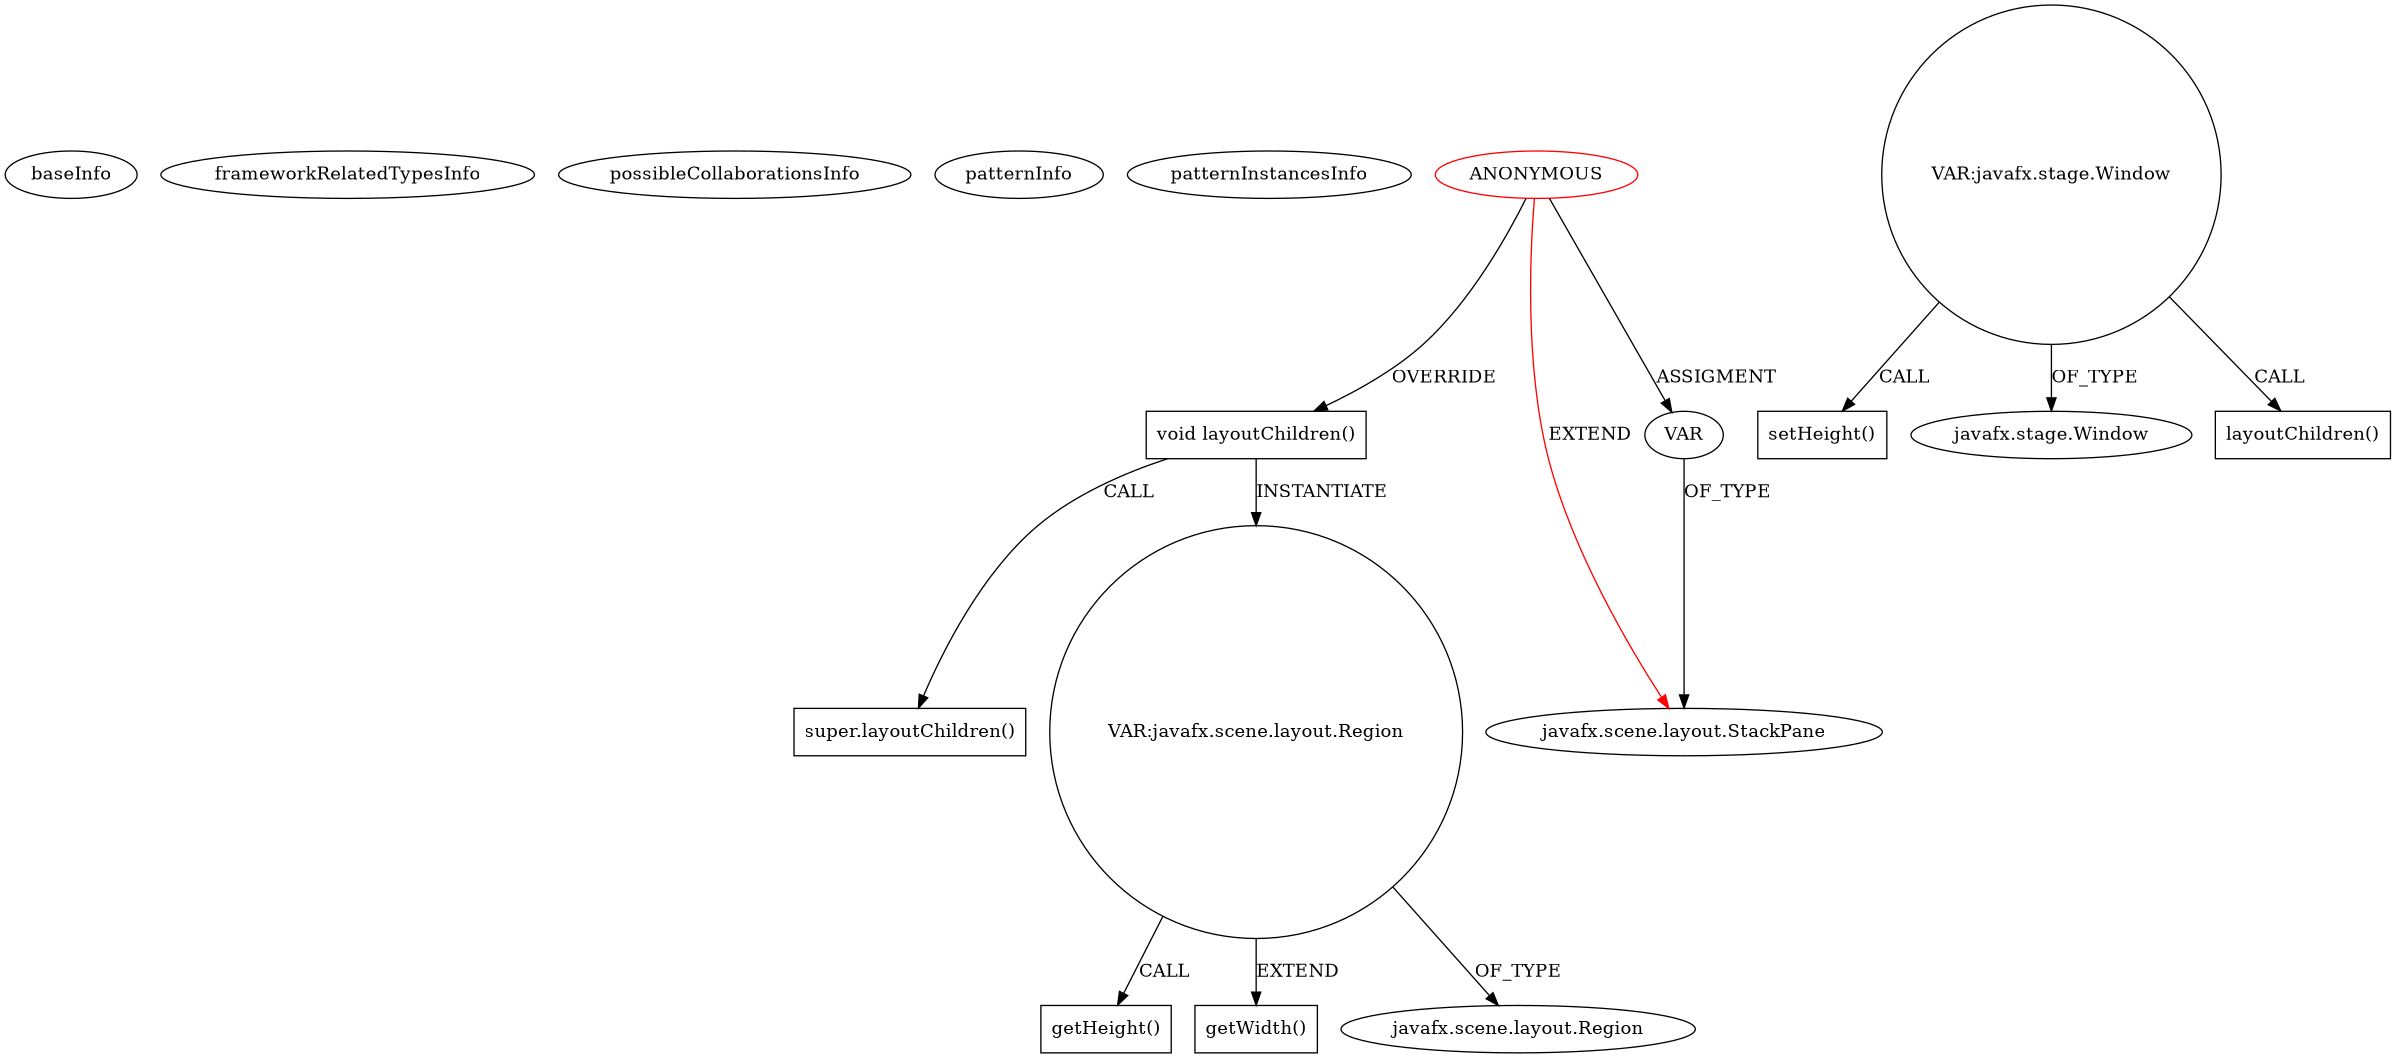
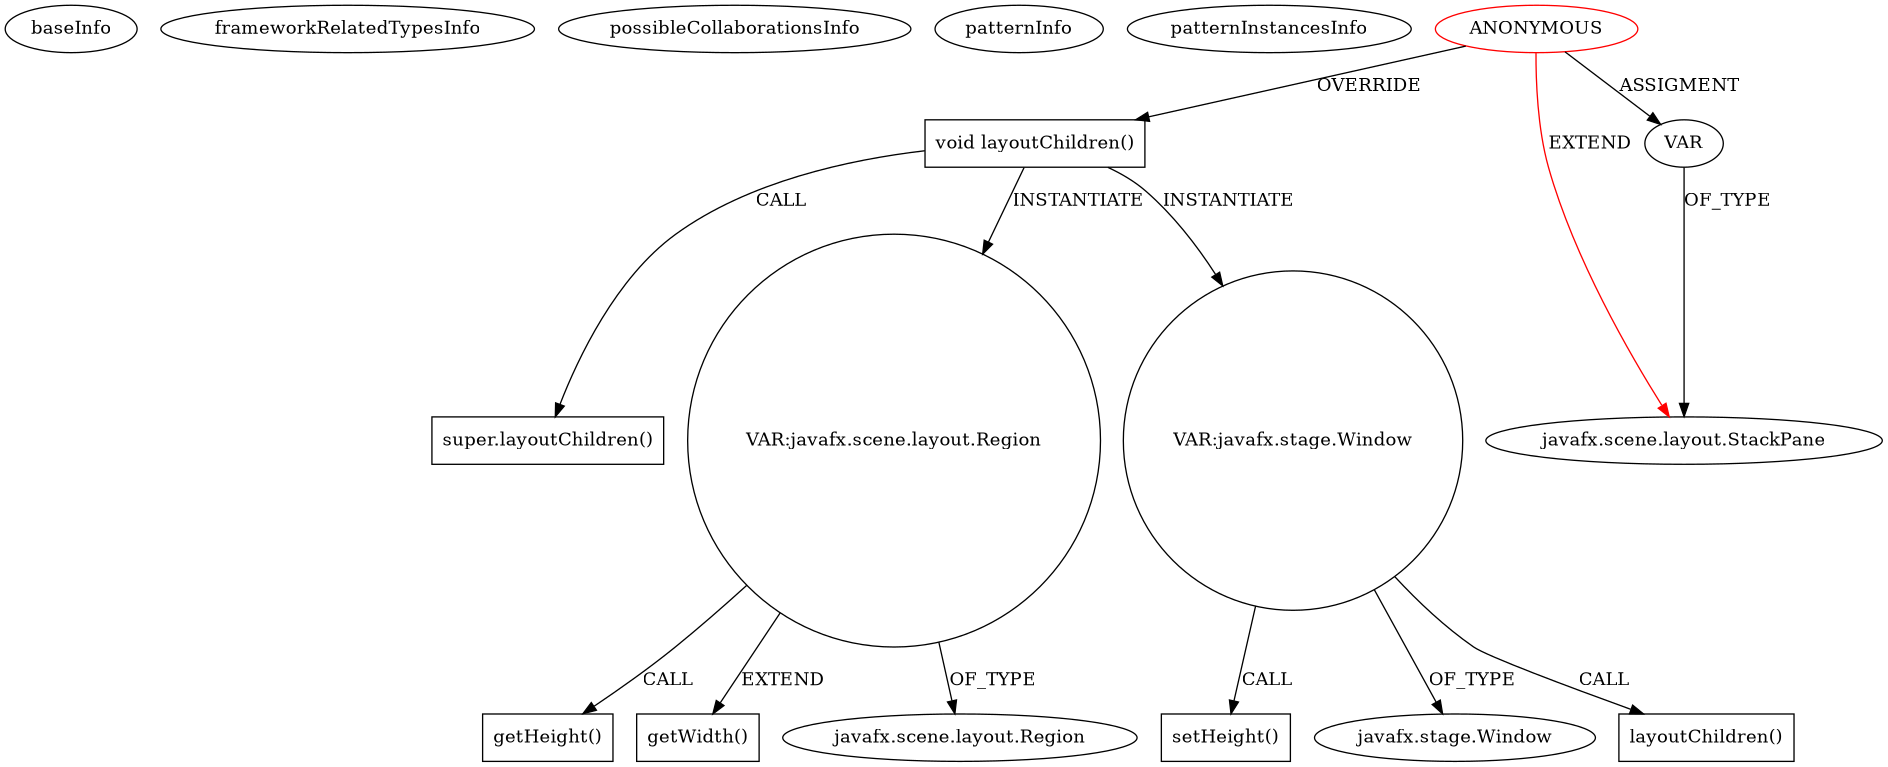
  digraph {
    node [isFrameworkType=false]
    baseInfo [category=pattern graphId=3378 isAnonymous=true possibleRelation=false isFrameworkType=""]
    frameworkRelatedTypesInfo [0="javafx.scene.layout.StackPane" isFrameworkType=""]
    possibleCollaborationsInfo [isFrameworkType=""]
    patternInfo [frequency=4.0 patternRootClient=0 isFrameworkType=""]
    patternInstancesInfo [0="AMITCCILGITHUB-Contacts~/AMITCCILGITHUB-Contacts/Contacts-master/Contacts/src/org/apandey/view/popups/PhonePopup.java~void PhonePopup(javafx.stage.Stage,java.lang.String,java.lang.String)~70" 1="AMITCCILGITHUB-Contacts~/AMITCCILGITHUB-Contacts/Contacts-master/Contacts/src/org/apandey/view/popups/NamePopup.java~void NamePopup(javafx.stage.Stage,java.lang.String)~77" 2="AMITCCILGITHUB-Contacts~/AMITCCILGITHUB-Contacts/Contacts-master/Contacts/src/org/apandey/utils/MessagePopUp.java~void MessagePopUp(javafx.stage.Stage,java.lang.String,java.lang.String,java.lang.String)~41" 3="AMITCCILGITHUB-Contacts~/AMITCCILGITHUB-Contacts/Contacts-master/Contacts/src/org/apandey/view/popups/AddressPopup.java~void AddressPopup(javafx.stage.Stage,java.lang.String,java.lang.String)~84" isFrameworkType=""]
    n6 [label="super.layoutChildren()" shape=box vertexType=SUPER_CALL]
    n7 [label="void layoutChildren()" shape=box vertexType=OVERRIDING_METHOD_DECLARATION]
    n8 [label="VAR:javafx.scene.layout.Region" shape=circle vertexType=VARIABLE_EXPRESION]
    n9 [label="VAR:javafx.stage.Window" shape=circle vertexType=VARIABLE_EXPRESION]
    n10 [label="getHeight()" shape=box vertexType=INSIDE_CALL]
    n11 [label="getWidth()" shape=box vertexType=INSIDE_CALL]
    n12 [label="javafx.scene.layout.Region" vertexType=FRAMEWORK_CLASS_TYPE]
    n13 [label="setHeight()" shape=box vertexType=INSIDE_CALL]
    n14 [label="javafx.stage.Window" vertexType=FRAMEWORK_CLASS_TYPE]
    n15 [label="layoutChildren()" shape=box vertexType=INSIDE_CALL]
    n16 [color=red label=ANONYMOUS vertexType=ROOT_ANONYMOUS_DECLARATION]
    n17 [label="javafx.scene.layout.StackPane" vertexType=FRAMEWORK_CLASS_TYPE]
    n18 [label=VAR vertexType=OUTSIDE_VARIABLE_EXPRESION]
    n7 -> n6 [label=CALL]
    n7 -> n8 [label=INSTANTIATE]
+   n7 -> n9 [label=INSTANTIATE]
    n8 -> n10 [label=CALL]
    n8 -> n11 [label=EXTEND]
    n8 -> n12 [label=OF_TYPE]
    n9 -> n13 [label=CALL]
    n9 -> n14 [label=OF_TYPE]
    n9 -> n15 [label=CALL]
    n16 -> n7 [label=OVERRIDE]
    n16 -> n17 [color=red label=EXTEND]
    n16 -> n18 [label=ASSIGMENT]
    n18 -> n17 [label=OF_TYPE]
  }
